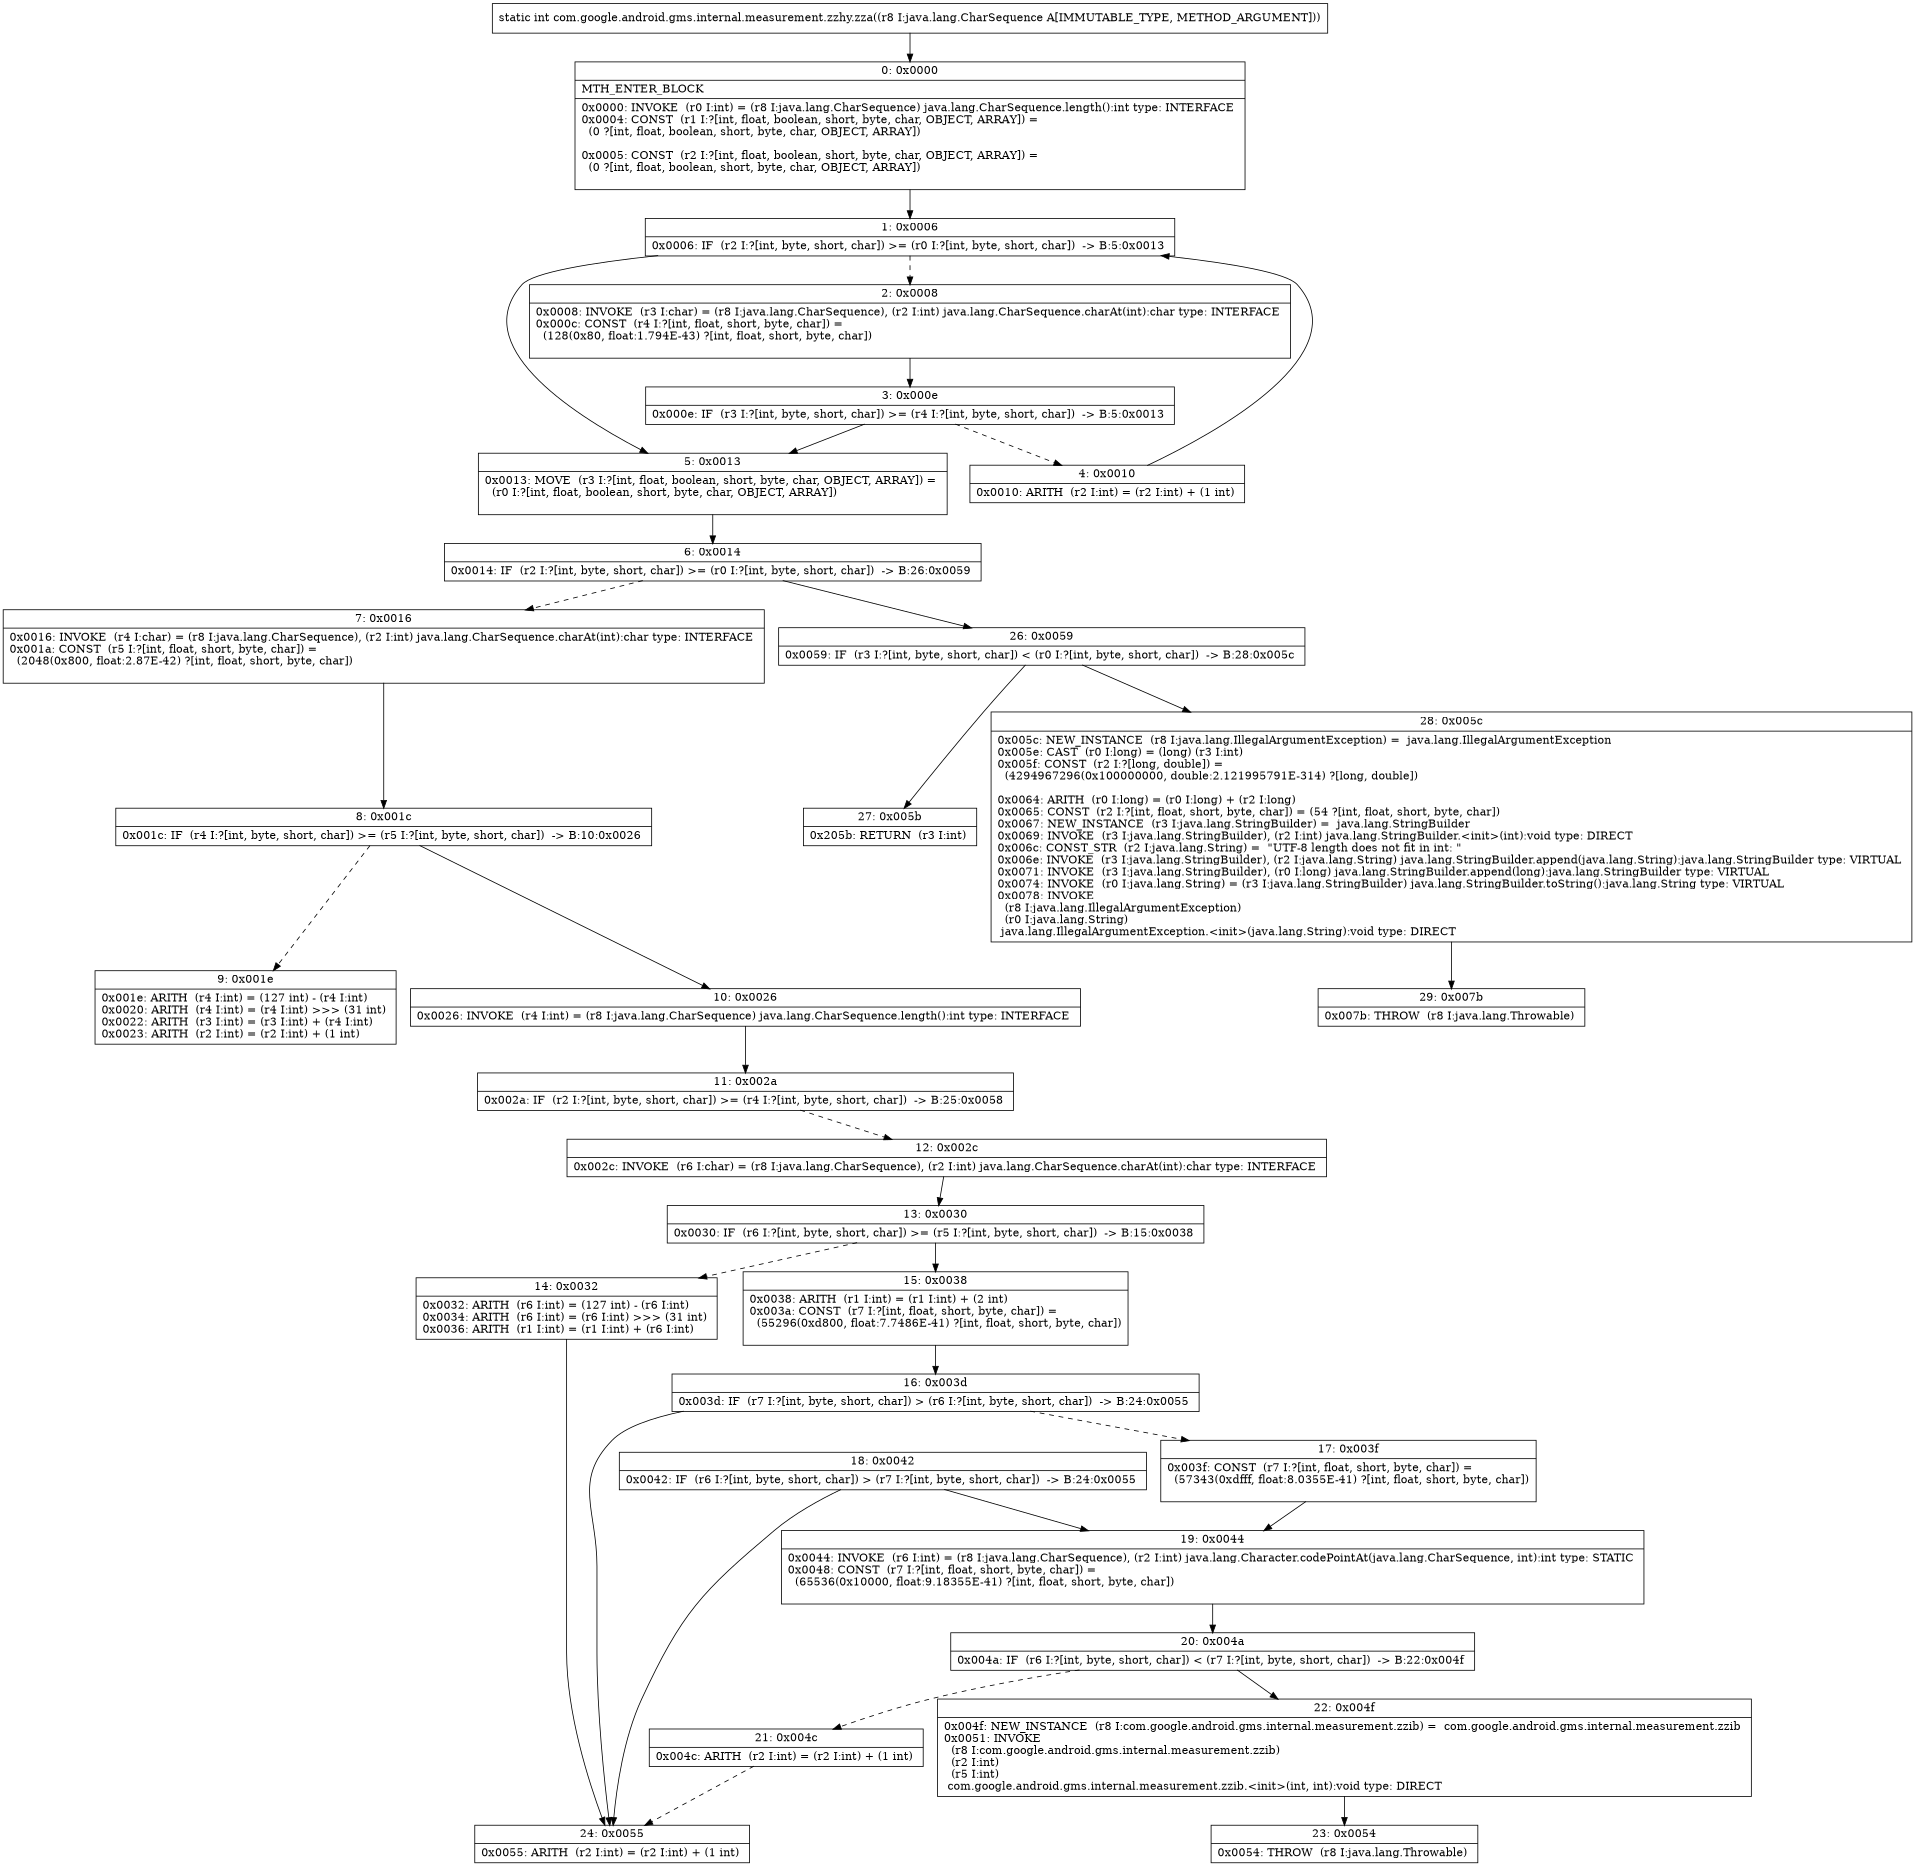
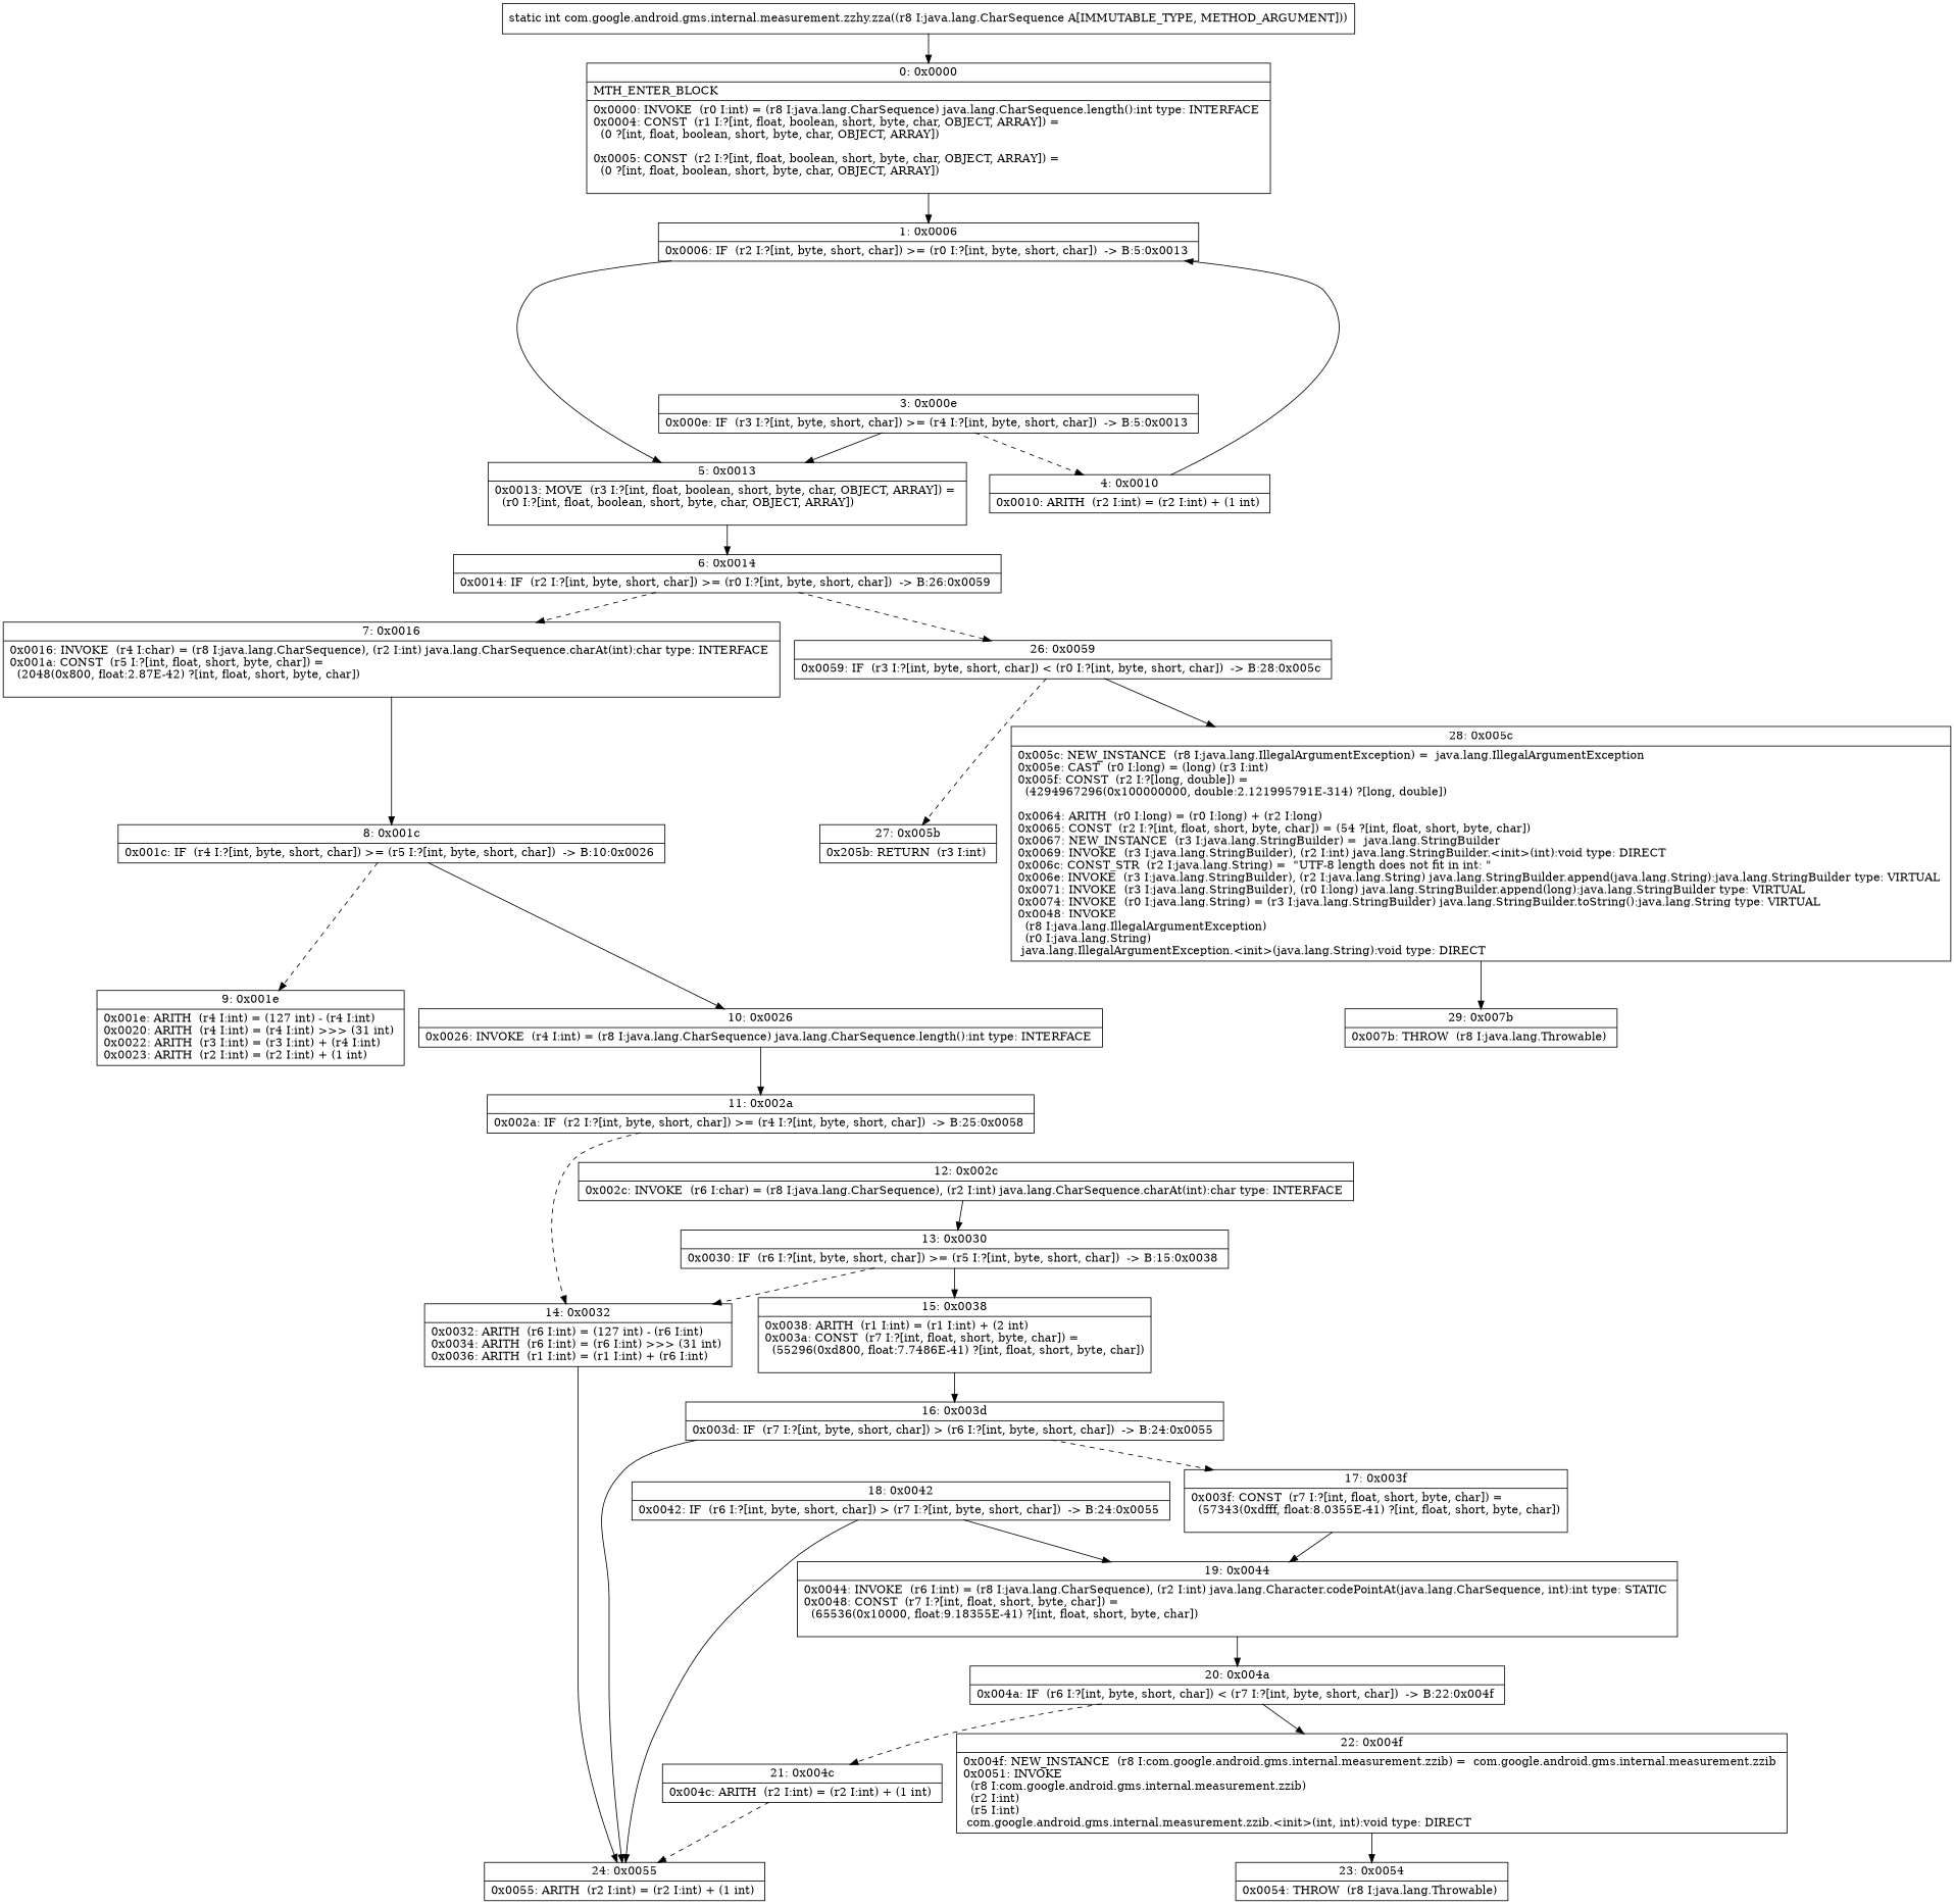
  digraph {
    node [shape=record]
    n1 [label="{0\:\ 0x0000|MTH_ENTER_BLOCK\l|0x0000: INVOKE  (r0 I:int) = (r8 I:java.lang.CharSequence) java.lang.CharSequence.length():int type: INTERFACE \l0x0004: CONST  (r1 I:?[int, float, boolean, short, byte, char, OBJECT, ARRAY]) = \l  (0 ?[int, float, boolean, short, byte, char, OBJECT, ARRAY])\l \l0x0005: CONST  (r2 I:?[int, float, boolean, short, byte, char, OBJECT, ARRAY]) = \l  (0 ?[int, float, boolean, short, byte, char, OBJECT, ARRAY])\l \l}"]
    n2 [label="{1\:\ 0x0006|0x0006: IF  (r2 I:?[int, byte, short, char]) \>= (r0 I:?[int, byte, short, char])  \-\> B:5:0x0013 \l}"]
-   n3 [label="{2\:\ 0x0008|0x0008: INVOKE  (r3 I:char) = (r8 I:java.lang.CharSequence), (r2 I:int) java.lang.CharSequence.charAt(int):char type: INTERFACE \l0x000c: CONST  (r4 I:?[int, float, short, byte, char]) = \l  (128(0x80, float:1.794E\-43) ?[int, float, short, byte, char])\l \l}"]
    n4 [label="{5\:\ 0x0013|0x0013: MOVE  (r3 I:?[int, float, boolean, short, byte, char, OBJECT, ARRAY]) = \l  (r0 I:?[int, float, boolean, short, byte, char, OBJECT, ARRAY])\l \l}"]
    n5 [label="{3\:\ 0x000e|0x000e: IF  (r3 I:?[int, byte, short, char]) \>= (r4 I:?[int, byte, short, char])  \-\> B:5:0x0013 \l}"]
    n6 [label="{6\:\ 0x0014|0x0014: IF  (r2 I:?[int, byte, short, char]) \>= (r0 I:?[int, byte, short, char])  \-\> B:26:0x0059 \l}"]
    n7 [label="{4\:\ 0x0010|0x0010: ARITH  (r2 I:int) = (r2 I:int) + (1 int) \l}"]
    n8 [label="{7\:\ 0x0016|0x0016: INVOKE  (r4 I:char) = (r8 I:java.lang.CharSequence), (r2 I:int) java.lang.CharSequence.charAt(int):char type: INTERFACE \l0x001a: CONST  (r5 I:?[int, float, short, byte, char]) = \l  (2048(0x800, float:2.87E\-42) ?[int, float, short, byte, char])\l \l}"]
    n9 [label="{26\:\ 0x0059|0x0059: IF  (r3 I:?[int, byte, short, char]) \< (r0 I:?[int, byte, short, char])  \-\> B:28:0x005c \l}"]
    n10 [label="{8\:\ 0x001c|0x001c: IF  (r4 I:?[int, byte, short, char]) \>= (r5 I:?[int, byte, short, char])  \-\> B:10:0x0026 \l}"]
    n11 [label="{27\:\ 0x005b|0x205b: RETURN  (r3 I:int) \l}"]
-   n12 [label="{28\:\ 0x005c|0x005c: NEW_INSTANCE  (r8 I:java.lang.IllegalArgumentException) =  java.lang.IllegalArgumentException \l0x005e: CAST  (r0 I:long) = (long) (r3 I:int) \l0x005f: CONST  (r2 I:?[long, double]) = \l  (4294967296(0x100000000, double:2.121995791E\-314) ?[long, double])\l \l0x0064: ARITH  (r0 I:long) = (r0 I:long) + (r2 I:long) \l0x0065: CONST  (r2 I:?[int, float, short, byte, char]) = (54 ?[int, float, short, byte, char]) \l0x0067: NEW_INSTANCE  (r3 I:java.lang.StringBuilder) =  java.lang.StringBuilder \l0x0069: INVOKE  (r3 I:java.lang.StringBuilder), (r2 I:int) java.lang.StringBuilder.\<init\>(int):void type: DIRECT \l0x006c: CONST_STR  (r2 I:java.lang.String) =  \"UTF\-8 length does not fit in int: \" \l0x006e: INVOKE  (r3 I:java.lang.StringBuilder), (r2 I:java.lang.String) java.lang.StringBuilder.append(java.lang.String):java.lang.StringBuilder type: VIRTUAL \l0x0071: INVOKE  (r3 I:java.lang.StringBuilder), (r0 I:long) java.lang.StringBuilder.append(long):java.lang.StringBuilder type: VIRTUAL \l0x0074: INVOKE  (r0 I:java.lang.String) = (r3 I:java.lang.StringBuilder) java.lang.StringBuilder.toString():java.lang.String type: VIRTUAL \l0x0078: INVOKE  \l  (r8 I:java.lang.IllegalArgumentException)\l  (r0 I:java.lang.String)\l java.lang.IllegalArgumentException.\<init\>(java.lang.String):void type: DIRECT \l}"]
+   n12 [label="{28\:\ 0x005c|0x005c: NEW_INSTANCE  (r8 I:java.lang.IllegalArgumentException) =  java.lang.IllegalArgumentException \l0x005e: CAST  (r0 I:long) = (long) (r3 I:int) \l0x005f: CONST  (r2 I:?[long, double]) = \l  (4294967296(0x100000000, double:2.121995791E\-314) ?[long, double])\l \l0x0064: ARITH  (r0 I:long) = (r0 I:long) + (r2 I:long) \l0x0065: CONST  (r2 I:?[int, float, short, byte, char]) = (54 ?[int, float, short, byte, char]) \l0x0067: NEW_INSTANCE  (r3 I:java.lang.StringBuilder) =  java.lang.StringBuilder \l0x0069: INVOKE  (r3 I:java.lang.StringBuilder), (r2 I:int) java.lang.StringBuilder.\<init\>(int):void type: DIRECT \l0x006c: CONST_STR  (r2 I:java.lang.String) =  \"UTF\-8 length does not fit in int: \" \l0x006e: INVOKE  (r3 I:java.lang.StringBuilder), (r2 I:java.lang.String) java.lang.StringBuilder.append(java.lang.String):java.lang.StringBuilder type: VIRTUAL \l0x0071: INVOKE  (r3 I:java.lang.StringBuilder), (r0 I:long) java.lang.StringBuilder.append(long):java.lang.StringBuilder type: VIRTUAL \l0x0074: INVOKE  (r0 I:java.lang.String) = (r3 I:java.lang.StringBuilder) java.lang.StringBuilder.toString():java.lang.String type: VIRTUAL \l0x0048: INVOKE  \l  (r8 I:java.lang.IllegalArgumentException)\l  (r0 I:java.lang.String)\l java.lang.IllegalArgumentException.\<init\>(java.lang.String):void type: DIRECT \l}"]
    n13 [label="{9\:\ 0x001e|0x001e: ARITH  (r4 I:int) = (127 int) \- (r4 I:int) \l0x0020: ARITH  (r4 I:int) = (r4 I:int) \>\>\> (31 int) \l0x0022: ARITH  (r3 I:int) = (r3 I:int) + (r4 I:int) \l0x0023: ARITH  (r2 I:int) = (r2 I:int) + (1 int) \l}"]
    n14 [label="{10\:\ 0x0026|0x0026: INVOKE  (r4 I:int) = (r8 I:java.lang.CharSequence) java.lang.CharSequence.length():int type: INTERFACE \l}"]
    n15 [label="{11\:\ 0x002a|0x002a: IF  (r2 I:?[int, byte, short, char]) \>= (r4 I:?[int, byte, short, char])  \-\> B:25:0x0058 \l}"]
    n16 [label="{12\:\ 0x002c|0x002c: INVOKE  (r6 I:char) = (r8 I:java.lang.CharSequence), (r2 I:int) java.lang.CharSequence.charAt(int):char type: INTERFACE \l}"]
    n17 [label="{13\:\ 0x0030|0x0030: IF  (r6 I:?[int, byte, short, char]) \>= (r5 I:?[int, byte, short, char])  \-\> B:15:0x0038 \l}"]
    n18 [label="{14\:\ 0x0032|0x0032: ARITH  (r6 I:int) = (127 int) \- (r6 I:int) \l0x0034: ARITH  (r6 I:int) = (r6 I:int) \>\>\> (31 int) \l0x0036: ARITH  (r1 I:int) = (r1 I:int) + (r6 I:int) \l}"]
    n19 [label="{15\:\ 0x0038|0x0038: ARITH  (r1 I:int) = (r1 I:int) + (2 int) \l0x003a: CONST  (r7 I:?[int, float, short, byte, char]) = \l  (55296(0xd800, float:7.7486E\-41) ?[int, float, short, byte, char])\l \l}"]
    n20 [label="{24\:\ 0x0055|0x0055: ARITH  (r2 I:int) = (r2 I:int) + (1 int) \l}"]
    n21 [label="{16\:\ 0x003d|0x003d: IF  (r7 I:?[int, byte, short, char]) \> (r6 I:?[int, byte, short, char])  \-\> B:24:0x0055 \l}"]
    n22 [label="{17\:\ 0x003f|0x003f: CONST  (r7 I:?[int, float, short, byte, char]) = \l  (57343(0xdfff, float:8.0355E\-41) ?[int, float, short, byte, char])\l \l}"]
    n23 [label="{19\:\ 0x0044|0x0044: INVOKE  (r6 I:int) = (r8 I:java.lang.CharSequence), (r2 I:int) java.lang.Character.codePointAt(java.lang.CharSequence, int):int type: STATIC \l0x0048: CONST  (r7 I:?[int, float, short, byte, char]) = \l  (65536(0x10000, float:9.18355E\-41) ?[int, float, short, byte, char])\l \l}"]
    n24 [label="{18\:\ 0x0042|0x0042: IF  (r6 I:?[int, byte, short, char]) \> (r7 I:?[int, byte, short, char])  \-\> B:24:0x0055 \l}"]
    n25 [label="{20\:\ 0x004a|0x004a: IF  (r6 I:?[int, byte, short, char]) \< (r7 I:?[int, byte, short, char])  \-\> B:22:0x004f \l}"]
    n26 [label="{21\:\ 0x004c|0x004c: ARITH  (r2 I:int) = (r2 I:int) + (1 int) \l}"]
    n27 [label="{22\:\ 0x004f|0x004f: NEW_INSTANCE  (r8 I:com.google.android.gms.internal.measurement.zzib) =  com.google.android.gms.internal.measurement.zzib \l0x0051: INVOKE  \l  (r8 I:com.google.android.gms.internal.measurement.zzib)\l  (r2 I:int)\l  (r5 I:int)\l com.google.android.gms.internal.measurement.zzib.\<init\>(int, int):void type: DIRECT \l}"]
    n28 [label="{23\:\ 0x0054|0x0054: THROW  (r8 I:java.lang.Throwable) \l}"]
    n29 [label="{29\:\ 0x007b|0x007b: THROW  (r8 I:java.lang.Throwable) \l}"]
    n30 [label="{static int com.google.android.gms.internal.measurement.zzhy.zza((r8 I:java.lang.CharSequence A[IMMUTABLE_TYPE, METHOD_ARGUMENT])) }"]
    n1 -> n2
-   n2 -> n3 [style=dashed]
    n2 -> n4
-   n3 -> n5
    n4 -> n6
    n5 -> n4
    n5 -> n7 [style=dashed]
    n6 -> n8 [style=dashed]
-   n6 -> n9
+   n6 -> n9 [style=dashed]
    n7 -> n2
    n8 -> n10
-   n9 -> n11 [style=solid]
+   n9 -> n11 [style=dashed]
    n9 -> n12
    n10 -> n13 [style=dashed]
    n10 -> n14
    n12 -> n29
    n14 -> n15
-   n15 -> n16 [style=dashed]
+   n15 -> n18 [style=dashed]
    n16 -> n17
    n17 -> n18 [style=dashed]
    n17 -> n19
    n18 -> n20
    n19 -> n21
    n21 -> n20
    n21 -> n22 [style=dashed]
    n22 -> n23
    n23 -> n25
    n24 -> n20
    n24 -> n23 [style=solid]
    n25 -> n26 [style=dashed]
    n25 -> n27
    n26 -> n20 [style=dashed]
    n27 -> n28
    n30 -> n1
  }
